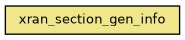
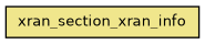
  digraph {
    rankdir=LR
-   n1 [color=black fillcolor=khaki fontname=Helvetica fontsize=10 height=0.2 label=xran_section_gen_info shape=record style=filled width=0.4]
+   n1 [color=black fillcolor=khaki fontname=Helvetica fontsize=10 height=0.2 label=xran_section_xran_info shape=record style=filled width=0.4]
  }
